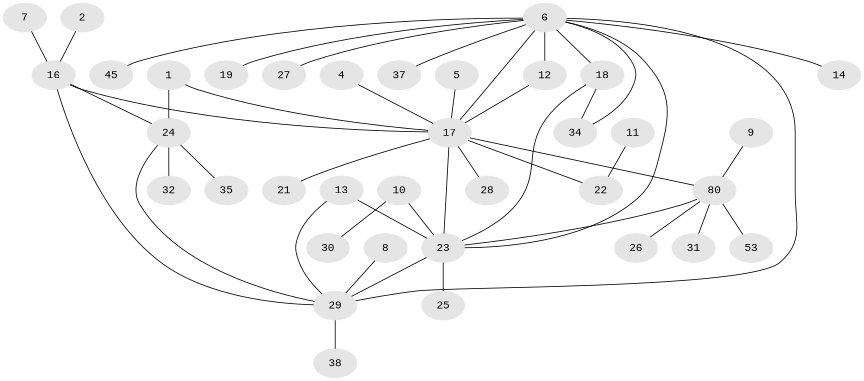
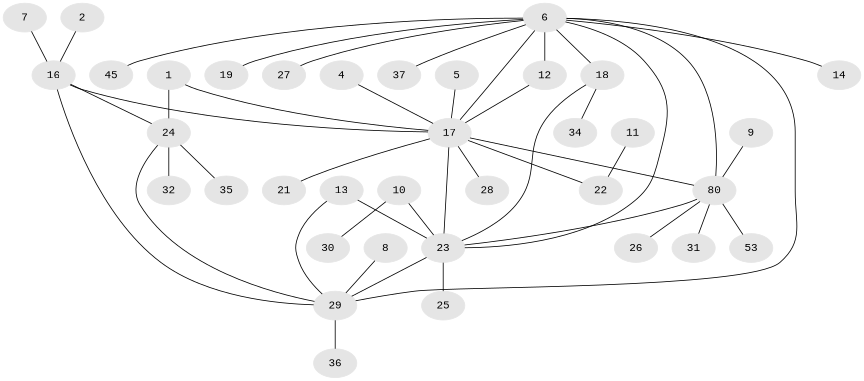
  graph {
    fontname="Liberation Mono"
    node [color=gray90 fontname="Liberation Mono" style=filled]
    edge [fontname="Liberation Mono" weight=1.0]
    1
    17
    24
    n4 [label=80]
    23
    22
    21
    28
    29
    32
    35
    2
    16
    26
    31
    n16 [label=53]
    4
    5
    6
    12
    14
    n22 [label=45]
    18
    19
    27
    37
    34
    25
-   36 [label=38]
+   36
    7
    8
    9
    10
    30
    11
    13
    1 -- 17
    1 -- 24
    17 -- n4
    17 -- 23 [weight=2.0]
    17 -- 22
    17 -- 21
    17 -- 28
    24 -- 29
    24 -- 32
    24 -- 35
    n4 -- 23
    n4 -- 26
    n4 -- 31
    n4 -- n16
    23 -- 29
    23 -- 25
    29 -- 36
    2 -- 16
    16 -- 17
    16 -- 24
    16 -- 29
    4 -- 17
    5 -- 17
    6 -- 17
-   6 -- 34
+   6 -- n4
    6 -- 23
    6 -- 29
    6 -- 12
    6 -- 14
    6 -- n22
    6 -- 18
    6 -- 19 [weight=2.0]
    6 -- 27
    6 -- 37
    12 -- 17
    18 -- 23
    18 -- 34
    7 -- 16
    8 -- 29
    9 -- n4
    10 -- 23 [weight=2.0]
    10 -- 30
    11 -- 22
    13 -- 23
    13 -- 29
  }
